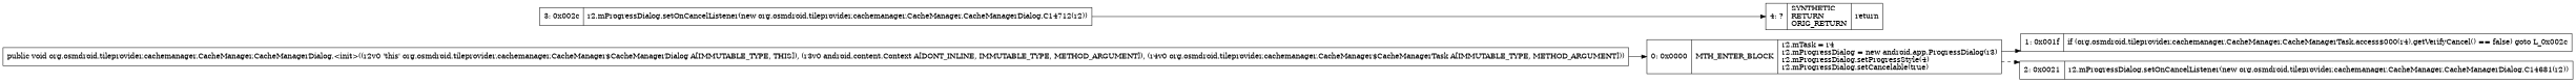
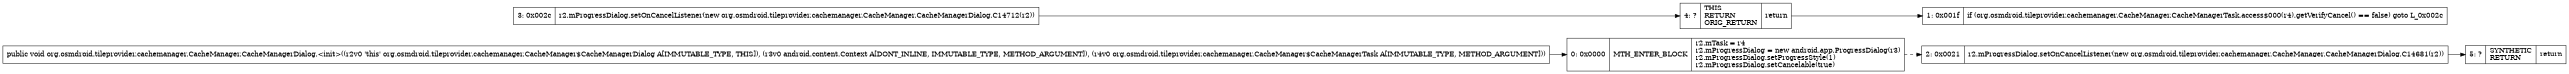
  digraph {
    rankdir=LR
    node [shape=record]
-   n1 [label="{0\:\ 0x0000|MTH_ENTER_BLOCK\l|r2.mTask = r4\lr2.mProgressDialog = new android.app.ProgressDialog(r3)\lr2.mProgressDialog.setProgressStyle(4)\lr2.mProgressDialog.setCancelable(true)\l}"]
+   n1 [label="{0\:\ 0x0000|MTH_ENTER_BLOCK\l|r2.mTask = r4\lr2.mProgressDialog = new android.app.ProgressDialog(r3)\lr2.mProgressDialog.setProgressStyle(1)\lr2.mProgressDialog.setCancelable(true)\l}"]
    n2 [label="{1\:\ 0x001f|if (org.osmdroid.tileprovider.cachemanager.CacheManager.CacheManagerTask.access$000(r4).getVerifyCancel() == false) goto L_0x002c\l}"]
    n3 [label="{2\:\ 0x0021|r2.mProgressDialog.setOnCancelListener(new org.osmdroid.tileprovider.cachemanager.CacheManager.CacheManagerDialog.C14681(r2))\l}"]
+   n4 [label="{5\:\ ?|SYNTHETIC\lRETURN\l|return\l}"]
    n5 [label="{3\:\ 0x002c|r2.mProgressDialog.setOnCancelListener(new org.osmdroid.tileprovider.cachemanager.CacheManager.CacheManagerDialog.C14712(r2))\l}"]
-   n6 [label="{4\:\ ?|SYNTHETIC\lRETURN\lORIG_RETURN\l|return\l}"]
+   n6 [label="{4\:\ ?|THIS\lRETURN\lORIG_RETURN\l|return\l}"]
    n7 [label="{public void org.osmdroid.tileprovider.cachemanager.CacheManager.CacheManagerDialog.\<init\>((r2v0 'this' org.osmdroid.tileprovider.cachemanager.CacheManager$CacheManagerDialog A[IMMUTABLE_TYPE, THIS]), (r3v0 android.content.Context A[DONT_INLINE, IMMUTABLE_TYPE, METHOD_ARGUMENT]), (r4v0 org.osmdroid.tileprovider.cachemanager.CacheManager$CacheManagerTask A[IMMUTABLE_TYPE, METHOD_ARGUMENT])) }"]
-   n1 -> n2
+   n6 -> n2
    n1 -> n3 [style=dashed]
+   n3 -> n4
    n5 -> n6
    n7 -> n1
  }
